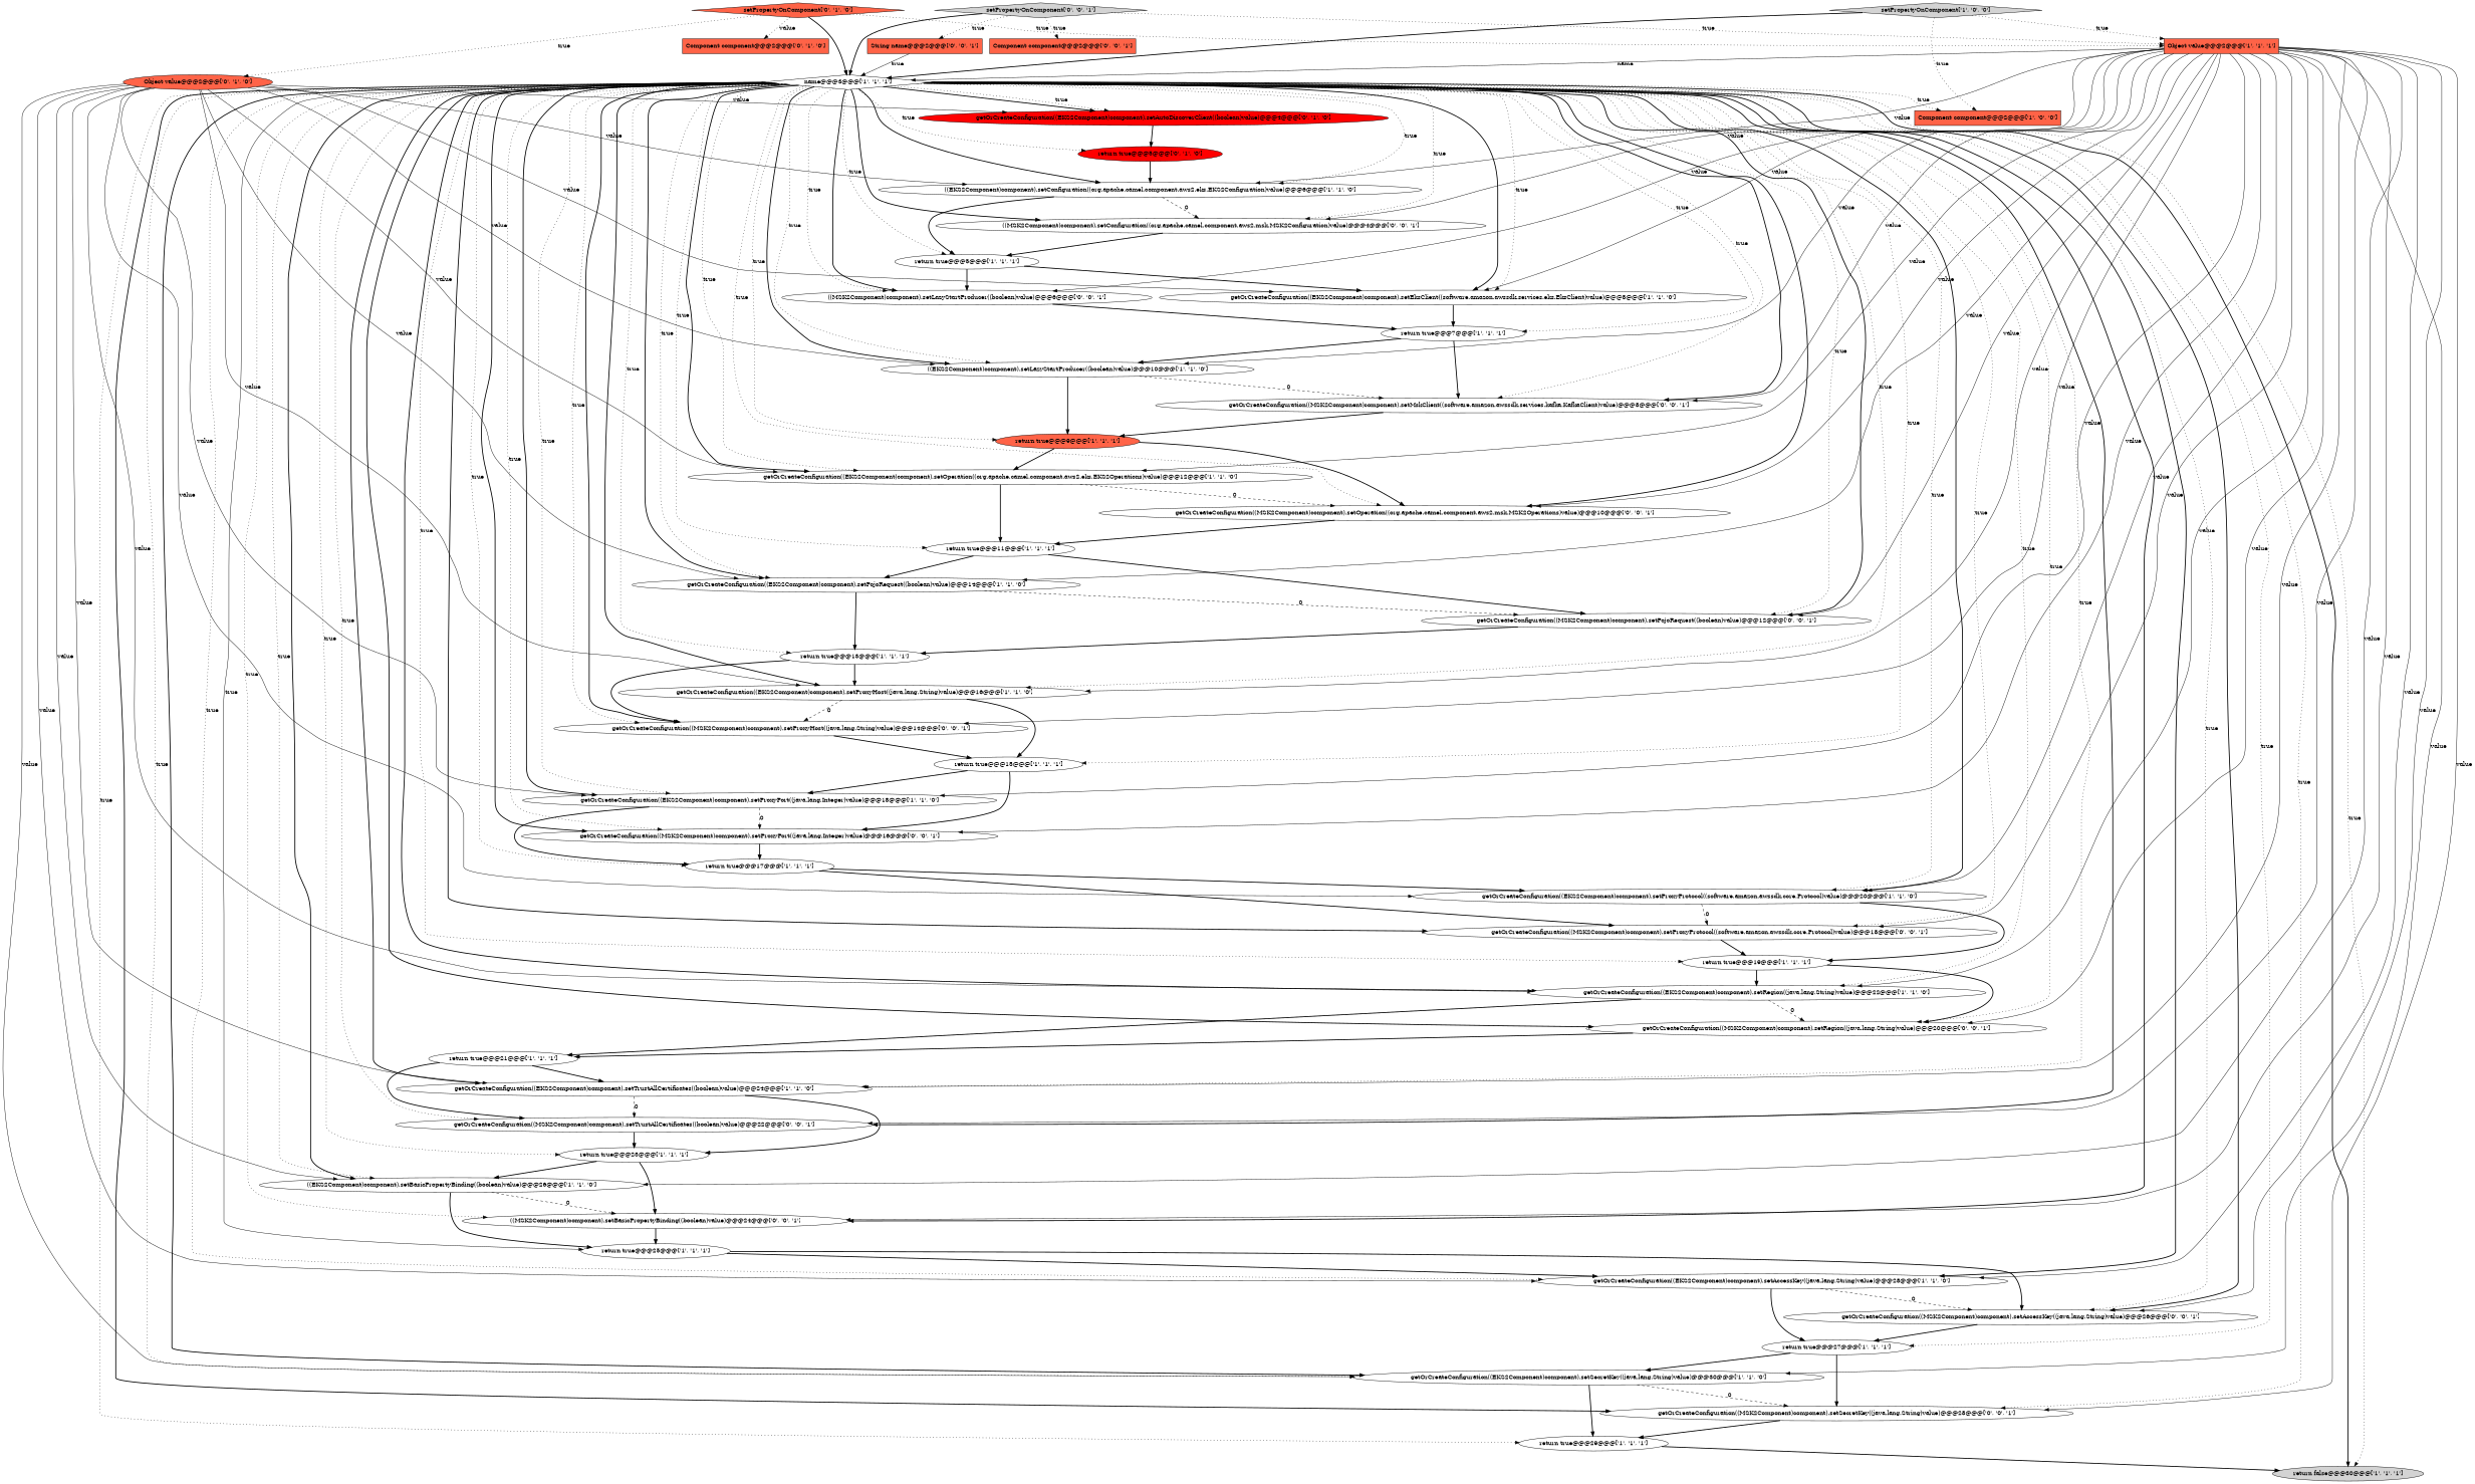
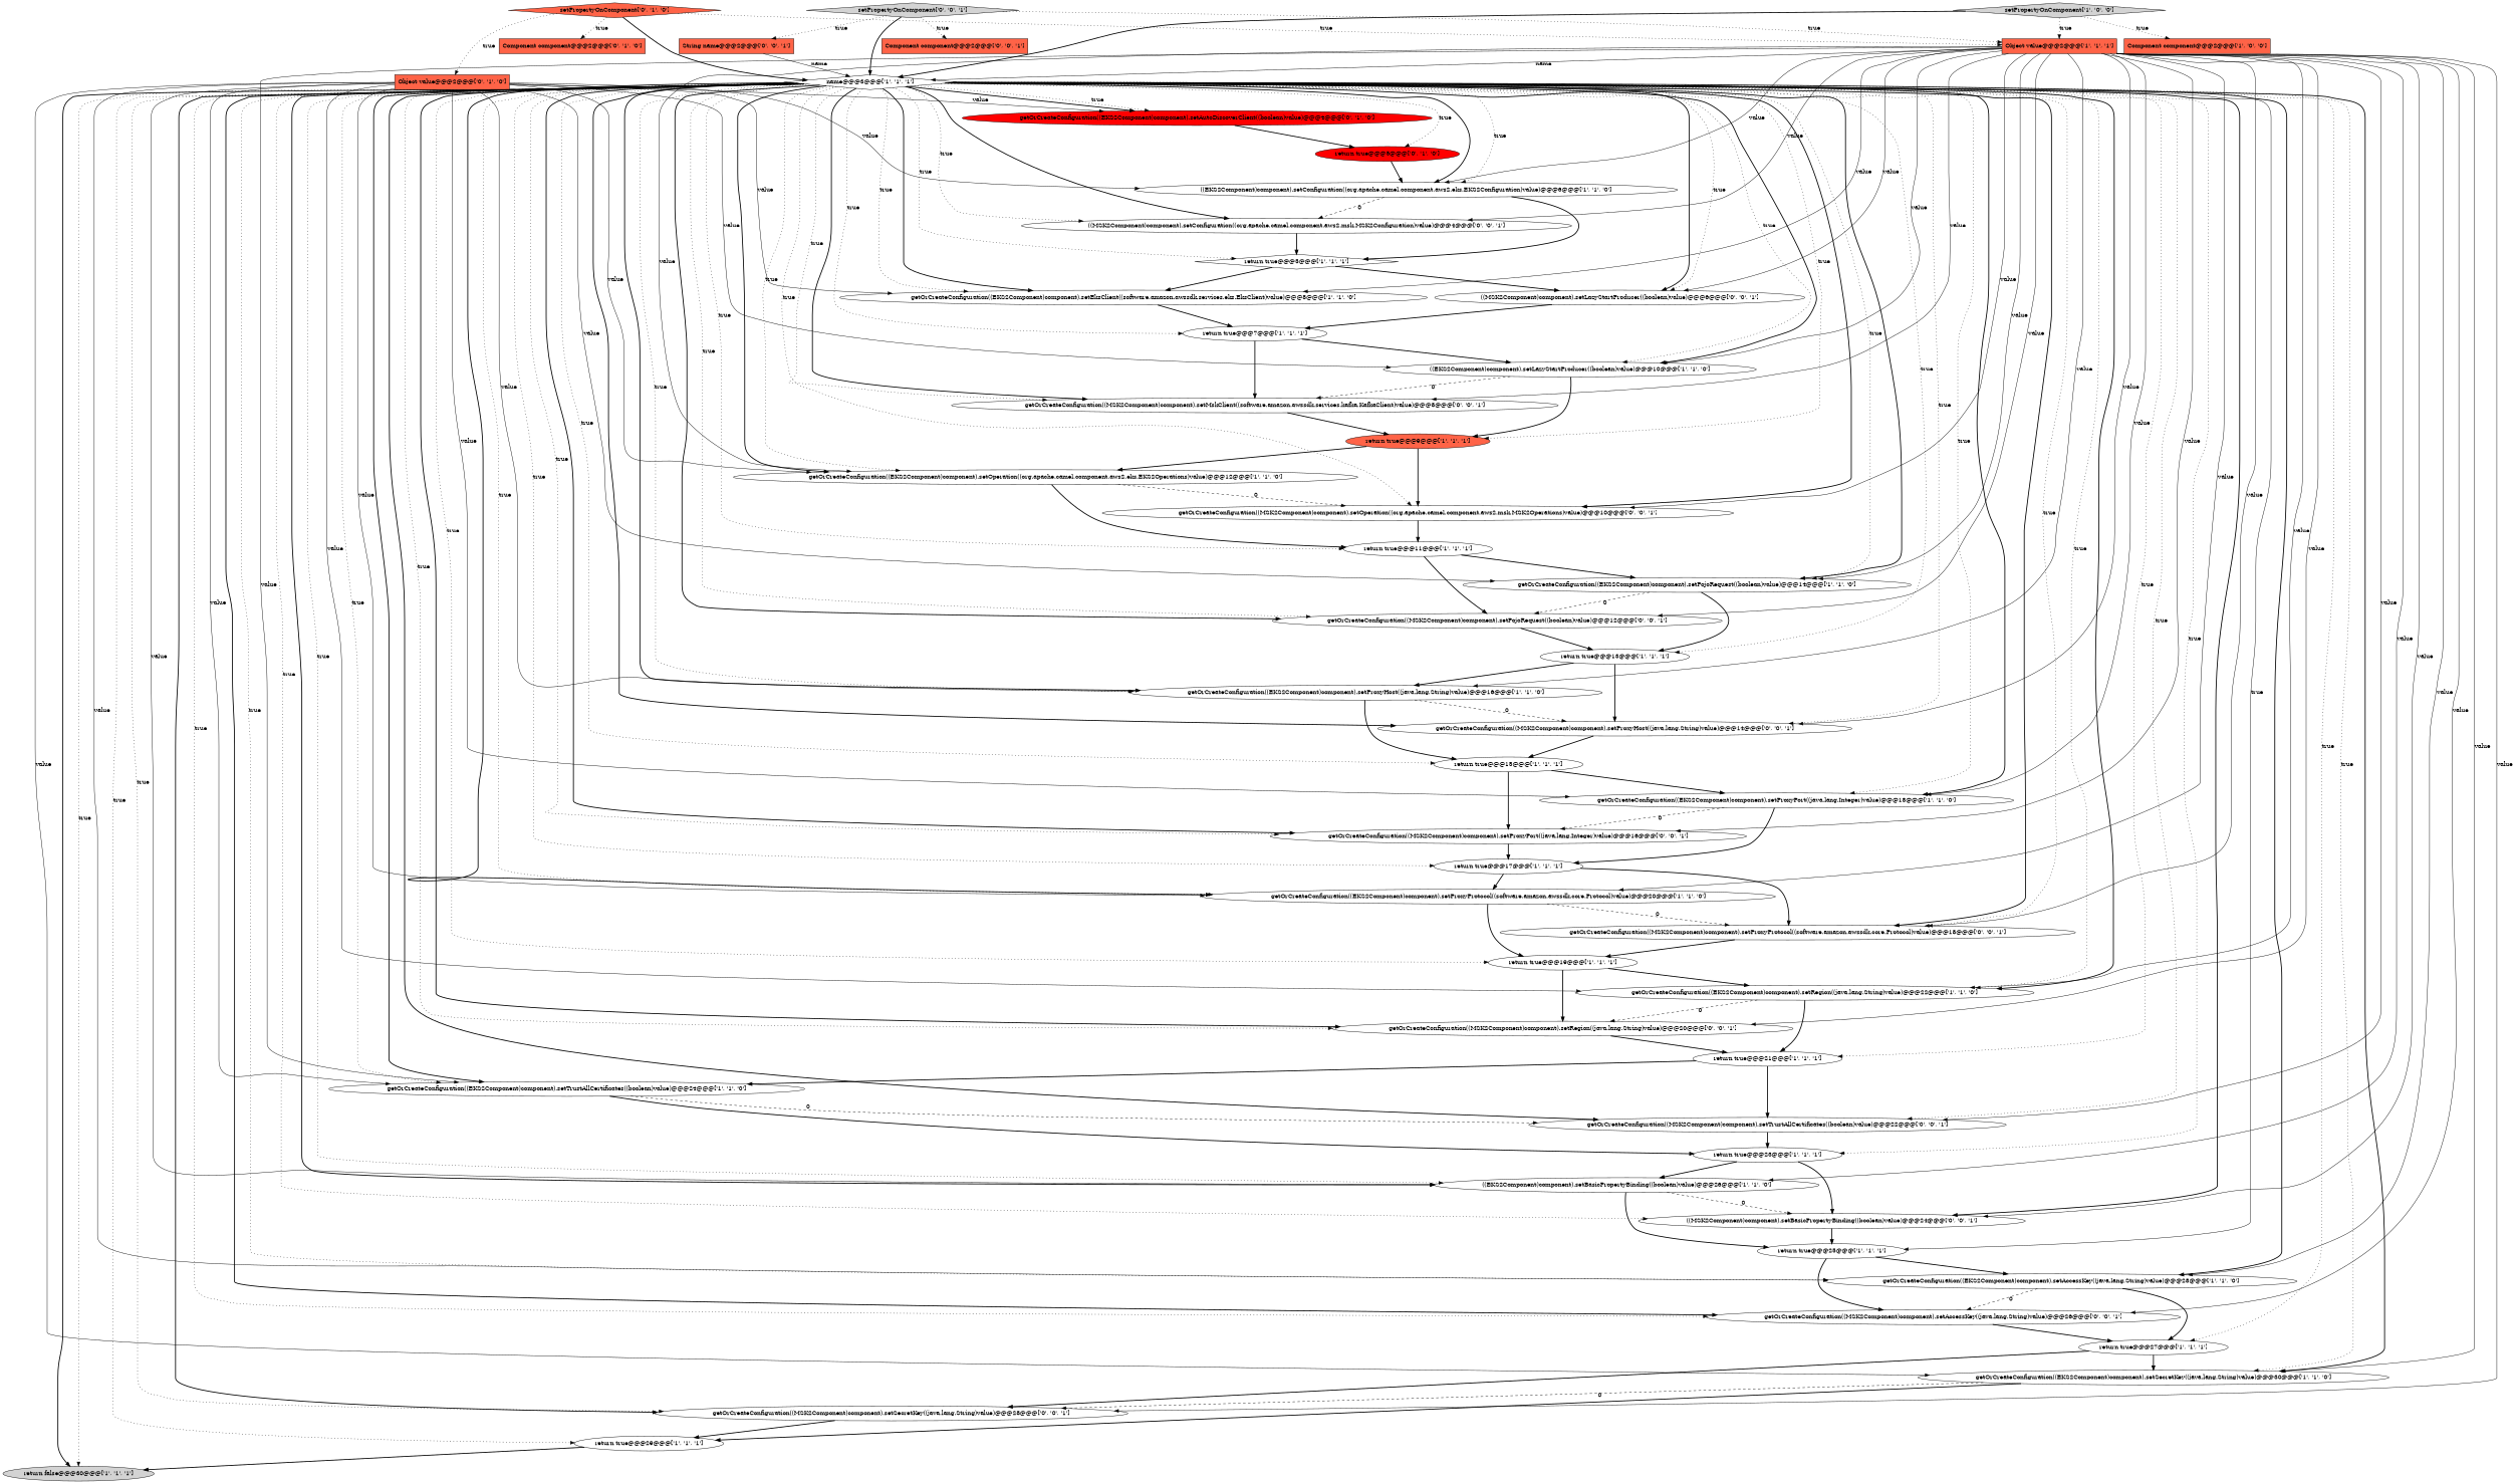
  digraph {
    node [fillcolor=white shape=ellipse style=filled]
    edge [style=bold]
    n1 [label="return true@@@27@@@['1', '1', '1']"]
    n2 [label="getOrCreateConfiguration((MSK2Component)component).setSecretKey((java.lang.String)value)@@@28@@@['0', '0', '1']"]
    n3 [label="getOrCreateConfiguration((EKS2Component)component).setSecretKey((java.lang.String)value)@@@30@@@['1', '1', '0']"]
    n4 [label="return true@@@29@@@['1', '1', '1']"]
    n5 [label="getOrCreateConfiguration((EKS2Component)component).setProxyProtocol((software.amazon.awssdk.core.Protocol)value)@@@20@@@['1', '1', '0']"]
    n6 [label="return true@@@19@@@['1', '1', '1']"]
    n7 [label="getOrCreateConfiguration((MSK2Component)component).setProxyProtocol((software.amazon.awssdk.core.Protocol)value)@@@18@@@['0', '0', '1']"]
    n8 [label="getOrCreateConfiguration((EKS2Component)component).setRegion((java.lang.String)value)@@@22@@@['1', '1', '0']"]
    n9 [label="getOrCreateConfiguration((MSK2Component)component).setRegion((java.lang.String)value)@@@20@@@['0', '0', '1']"]
    n10 [label="return true@@@21@@@['1', '1', '1']"]
    n11 [label="((EKS2Component)component).setLazyStartProducer((boolean)value)@@@10@@@['1', '1', '0']"]
    n12 [label="getOrCreateConfiguration((MSK2Component)component).setMskClient((software.amazon.awssdk.services.kafka.KafkaClient)value)@@@8@@@['0', '0', '1']"]
    n13 [fillcolor=tomato label="return true@@@9@@@['1', '1', '1']"]
    n14 [label="getOrCreateConfiguration((EKS2Component)component).setOperation((org.apache.camel.component.aws2.eks.EKS2Operations)value)@@@12@@@['1', '1', '0']"]
    n15 [label="getOrCreateConfiguration((MSK2Component)component).setOperation((org.apache.camel.component.aws2.msk.MSK2Operations)value)@@@10@@@['0', '0', '1']"]
    n16 [label="((MSK2Component)component).setLazyStartProducer((boolean)value)@@@6@@@['0', '0', '1']"]
    n17 [label="return true@@@7@@@['1', '1', '1']"]
    n18 [label="getOrCreateConfiguration((MSK2Component)component).setTrustAllCertificates((boolean)value)@@@22@@@['0', '0', '1']"]
    n19 [label="getOrCreateConfiguration((EKS2Component)component).setTrustAllCertificates((boolean)value)@@@24@@@['1', '1', '0']"]
    n20 [fillcolor=tomato label="setPropertyOnComponent['0', '1', '0']" shape=diamond]
    n21 [label="name@@@3@@@['1', '1', '1']" shape=diamond]
-   n22 [fillcolor=tomato label="Object value@@@2@@@['0', '1', '0']"]
+   n22 [fillcolor=tomato label="Object value@@@2@@@['0', '1', '0']" shape=box]
    n23 [fillcolor=tomato label="Component component@@@2@@@['0', '1', '0']" shape=box]
    n24 [fillcolor=tomato label="Object value@@@2@@@['1', '1', '1']" shape=box]
    n25 [label="return true@@@23@@@['1', '1', '1']"]
    n26 [fillcolor=red label="getOrCreateConfiguration((EKS2Component)component).setAutoDiscoverClient((boolean)value)@@@4@@@['0', '1', '0']"]
    n27 [label="return true@@@17@@@['1', '1', '1']"]
    n28 [label="((MSK2Component)component).setConfiguration((org.apache.camel.component.aws2.msk.MSK2Configuration)value)@@@4@@@['0', '0', '1']"]
    n29 [label="getOrCreateConfiguration((EKS2Component)component).setProxyHost((java.lang.String)value)@@@16@@@['1', '1', '0']"]
    n30 [label="getOrCreateConfiguration((MSK2Component)component).setProxyHost((java.lang.String)value)@@@14@@@['0', '0', '1']"]
    n31 [label="((EKS2Component)component).setBasicPropertyBinding((boolean)value)@@@26@@@['1', '1', '0']"]
    n32 [fillcolor=red label="return true@@@5@@@['0', '1', '0']"]
    n33 [label="getOrCreateConfiguration((MSK2Component)component).setAccessKey((java.lang.String)value)@@@26@@@['0', '0', '1']"]
    n34 [label="getOrCreateConfiguration((EKS2Component)component).setPojoRequest((boolean)value)@@@14@@@['1', '1', '0']"]
-   n35 [label="return true@@@5@@@['1', '1', '1']"]
+   n35 [label="return true@@@5@@@['1', '1', '1']" shape=diamond]
    n36 [label="((EKS2Component)component).setConfiguration((org.apache.camel.component.aws2.eks.EKS2Configuration)value)@@@6@@@['1', '1', '0']"]
    n37 [label="return true@@@25@@@['1', '1', '1']"]
    n38 [label="getOrCreateConfiguration((EKS2Component)component).setEksClient((software.amazon.awssdk.services.eks.EksClient)value)@@@8@@@['1', '1', '0']"]
    n39 [fillcolor=lightgray label="return false@@@30@@@['1', '1', '1']"]
    n40 [label="((MSK2Component)component).setBasicPropertyBinding((boolean)value)@@@24@@@['0', '0', '1']"]
    n41 [label="getOrCreateConfiguration((EKS2Component)component).setProxyPort((java.lang.Integer)value)@@@18@@@['1', '1', '0']"]
    n42 [label="return true@@@15@@@['1', '1', '1']"]
    n43 [label="getOrCreateConfiguration((MSK2Component)component).setPojoRequest((boolean)value)@@@12@@@['0', '0', '1']"]
    n44 [label="getOrCreateConfiguration((EKS2Component)component).setAccessKey((java.lang.String)value)@@@28@@@['1', '1', '0']"]
    n45 [label="return true@@@11@@@['1', '1', '1']"]
    n46 [label="getOrCreateConfiguration((MSK2Component)component).setProxyPort((java.lang.Integer)value)@@@16@@@['0', '0', '1']"]
    n47 [label="return true@@@13@@@['1', '1', '1']"]
    n48 [fillcolor=tomato label="Component component@@@2@@@['0', '0', '1']" shape=box]
    n49 [fillcolor=tomato label="String name@@@2@@@['0', '0', '1']" shape=box]
    n50 [fillcolor=lightgray label="setPropertyOnComponent['0', '0', '1']" shape=diamond]
    n51 [fillcolor=lightgray label="setPropertyOnComponent['1', '0', '0']" shape=diamond]
    n52 [fillcolor=tomato label="Component component@@@2@@@['1', '0', '0']" shape=box]
    n1 -> n2
    n1 -> n3
    n2 -> n4
    n3 -> n2 [label=0 style=dashed]
    n3 -> n4
    n4 -> n39
    n5 -> n6
    n5 -> n7 [label=0 style=dashed]
    n6 -> n8
    n6 -> n9
    n7 -> n6
    n8 -> n9 [label=0 style=dashed]
    n8 -> n10
    n9 -> n10
    n10 -> n18
    n10 -> n19
    n11 -> n12 [label=0 style=dashed]
    n11 -> n13
    n12 -> n13
    n13 -> n14
    n13 -> n15
    n14 -> n15 [label=0 style=dashed]
    n14 -> n45
    n15 -> n45
    n16 -> n17
    n17 -> n11
    n17 -> n12
    n18 -> n25
    n19 -> n18 [label=0 style=dashed]
    n19 -> n25
    n20 -> n21
    n20 -> n22 [label=true style=dotted]
-   n20 -> n23 [label=value style=dotted]
+   n20 -> n23 [label=true style=dotted]
    n20 -> n24 [label=true style=dotted]
    n21 -> n1 [label=true style=dotted]
    n21 -> n2 [label=true style=dotted]
    n21 -> n2
    n21 -> n3 [label=true style=dotted]
    n21 -> n3
    n21 -> n4 [label=true style=dotted]
    n21 -> n5 [label=true style=dotted]
    n21 -> n5
    n21 -> n6 [label=true style=dotted]
    n21 -> n7
    n21 -> n7 [label=true style=dotted]
    n21 -> n8 [label=true style=dotted]
    n21 -> n8
    n21 -> n9 [label=true style=dotted]
    n21 -> n9
-   n21 -> n52 [label=true style=dotted]
+   n21 -> n10 [label=true style=dotted]
    n21 -> n11 [label=true style=dotted]
    n21 -> n11
    n21 -> n12
    n21 -> n12 [label=true style=dotted]
    n21 -> n13 [label=true style=dotted]
    n21 -> n14
    n21 -> n14 [label=true style=dotted]
    n21 -> n15 [label=true style=dotted]
    n21 -> n15
    n21 -> n16
    n21 -> n16 [label=true style=dotted]
    n21 -> n17 [label=true style=dotted]
    n21 -> n18
    n21 -> n18 [label=true style=dotted]
    n21 -> n19 [label=true style=dotted]
    n21 -> n19
    n21 -> n25 [label=true style=dotted]
    n21 -> n26
    n21 -> n26 [label=true style=dotted]
    n21 -> n27 [label=true style=dotted]
    n21 -> n28 [label=true style=dotted]
    n21 -> n28
    n21 -> n29
    n21 -> n29 [label=true style=dotted]
    n21 -> n30
    n21 -> n30 [label=true style=dotted]
    n21 -> n31
    n21 -> n31 [label=true style=dotted]
    n21 -> n32 [label=true style=dotted]
    n21 -> n33 [label=true style=dotted]
    n21 -> n33
    n21 -> n34 [label=true style=dotted]
    n21 -> n34
    n21 -> n35 [label=true style=dotted]
    n21 -> n36 [label=true style=dotted]
    n21 -> n36
    n21 -> n37 [label=true style=solid]
    n21 -> n38 [label=true style=dotted]
    n21 -> n38
    n21 -> n39
    n21 -> n39 [label=true style=dotted]
    n21 -> n40 [label=true style=dotted]
    n21 -> n40
    n21 -> n41
    n21 -> n41 [label=true style=dotted]
    n21 -> n42 [label=true style=dotted]
    n21 -> n43
    n21 -> n43 [label=true style=dotted]
    n21 -> n44 [label=true style=dotted]
    n21 -> n44
    n21 -> n45 [label=true style=dotted]
    n21 -> n46
    n21 -> n46 [label=true style=dotted]
    n21 -> n47 [label=true style=dotted]
    n22 -> n3 [label=value style=solid]
    n22 -> n5 [label=value style=solid]
    n22 -> n8 [label=value style=solid]
    n22 -> n11 [label=value style=solid]
    n22 -> n14 [label=value style=solid]
    n22 -> n19 [label=value style=solid]
    n22 -> n26 [label=value style=solid]
    n22 -> n29 [label=value style=solid]
    n22 -> n31 [label=value style=solid]
    n22 -> n34 [label=value style=solid]
    n22 -> n36 [label=value style=solid]
    n22 -> n38 [label=value style=solid]
    n22 -> n41 [label=value style=solid]
    n22 -> n44 [label=value style=solid]
    n24 -> n2 [label=value style=solid]
    n24 -> n3 [label=value style=solid]
    n24 -> n5 [label=value style=solid]
    n24 -> n7 [label=value style=solid]
    n24 -> n8 [label=value style=solid]
    n24 -> n9 [label=value style=solid]
    n24 -> n11 [label=value style=solid]
    n24 -> n12 [label=value style=solid]
    n24 -> n14 [label=value style=solid]
    n24 -> n15 [label=value style=solid]
    n24 -> n16 [label=value style=solid]
    n24 -> n18 [label=value style=solid]
    n24 -> n19 [label=value style=solid]
    n24 -> n21 [label=name style=solid]
    n24 -> n28 [label=value style=solid]
    n24 -> n29 [label=value style=solid]
    n24 -> n30 [label=value style=solid]
    n24 -> n31 [label=value style=solid]
    n24 -> n33 [label=value style=solid]
    n24 -> n34 [label=value style=solid]
    n24 -> n36 [label=value style=solid]
    n24 -> n38 [label=value style=solid]
    n24 -> n40 [label=value style=solid]
    n24 -> n41 [label=value style=solid]
    n24 -> n43 [label=value style=solid]
    n24 -> n44 [label=value style=solid]
    n24 -> n46 [label=value style=solid]
    n25 -> n31
    n25 -> n40
    n26 -> n32
    n27 -> n5
    n27 -> n7
    n28 -> n35
    n29 -> n30 [label=0 style=dashed]
    n29 -> n42
    n30 -> n42
    n31 -> n37
    n31 -> n40 [label=0 style=dashed]
    n32 -> n36
    n33 -> n1
    n34 -> n43 [label=0 style=dashed]
    n34 -> n47
    n35 -> n16
    n35 -> n38
    n36 -> n28 [label=0 style=dashed]
    n36 -> n35
    n37 -> n33
    n37 -> n44
    n38 -> n17
    n40 -> n37
    n41 -> n27
    n41 -> n46 [label=0 style=dashed]
    n42 -> n41
    n42 -> n46
    n43 -> n47
    n44 -> n1
    n44 -> n33 [label=0 style=dashed]
    n45 -> n34
    n45 -> n43
    n46 -> n27
    n47 -> n29
    n47 -> n30
-   n49 -> n21 [label=true style=solid]
+   n49 -> n21 [label=name style=solid]
    n50 -> n21
    n50 -> n24 [label=true style=dotted]
    n50 -> n48 [label=true style=dotted]
    n50 -> n49 [label=true style=dotted]
    n51 -> n21
    n51 -> n24 [label=true style=dotted]
    n51 -> n52 [label=true style=dotted]
  }
